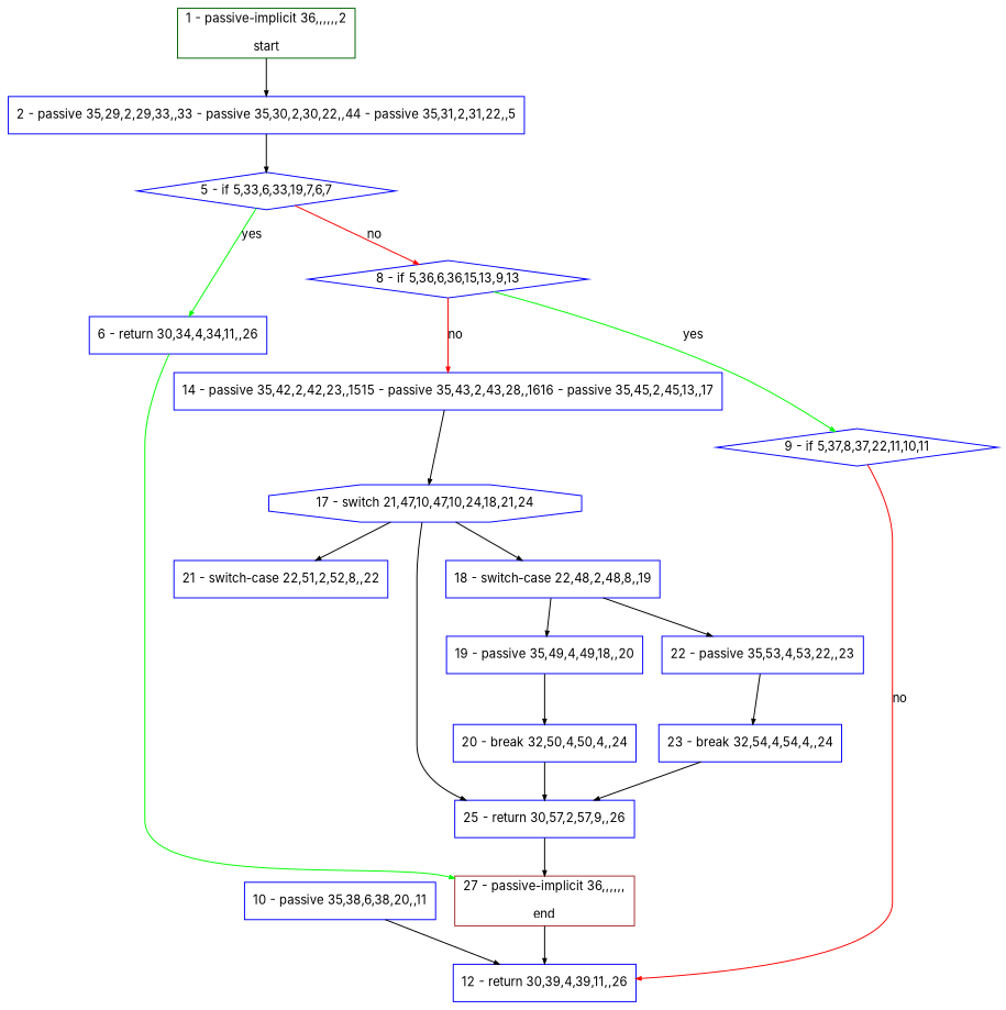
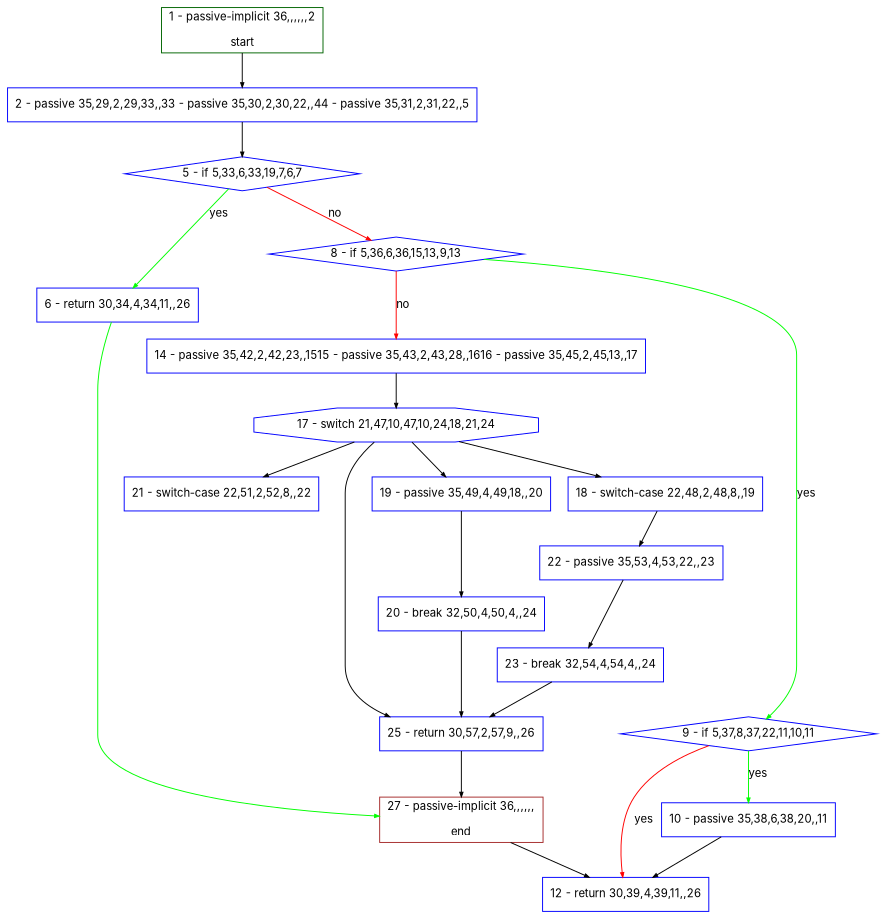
  digraph {
    bgcolor=white
    compound=true
    fillcolor="#FFFFCC"
    fontname=Inter
    fontsize=12
    pack=true
    packmode=clust
    style="rounded,filled"
    node [color="#0000ff" compound=true fillcolor="#ffffff" fixedsize=false fontname=Inter fontsize=12 node_initialized=no shape=box style=filled]
    edge [arrowhead=normal arrowsize=0.5 arrowtail=none color="#000000" compound=true dir=forward fontcolor=black fontname=Inter fontsize=12]
    n1 [label="2 - passive 35,29,2,29,33,,33 - passive 35,30,2,30,22,,44 - passive 35,31,2,31,22,,5"]
    n2 [label="5 - if 5,33,6,33,19,7,6,7" shape=diamond]
    n3 [label="6 - return 30,34,4,34,11,,26"]
    n4 [label="8 - if 5,36,6,36,15,13,9,13" shape=diamond]
    n5 [color="#006400" label="1 - passive-implicit 36,,,,,,2\n\nstart"]
    n6 [color="#a52a2a" label="27 - passive-implicit 36,,,,,,\n\nend"]
    n7 [label="9 - if 5,37,8,37,22,11,10,11" shape=diamond]
    n8 [label="14 - passive 35,42,2,42,23,,1515 - passive 35,43,2,43,28,,1616 - passive 35,45,2,45,13,,17"]
    n9 [label="12 - return 30,39,4,39,11,,26"]
    n10 [label="10 - passive 35,38,6,38,20,,11"]
    n11 [label="17 - switch 21,47,10,47,10,24,18,21,24" shape=octagon]
    n12 [label="18 - switch-case 22,48,2,48,8,,19"]
    n13 [label="21 - switch-case 22,51,2,52,8,,22"]
    n14 [label="25 - return 30,57,2,57,9,,26"]
    n15 [label="19 - passive 35,49,4,49,18,,20"]
    n16 [label="22 - passive 35,53,4,53,22,,23"]
    n17 [label="20 - break 32,50,4,50,4,,24"]
    n18 [label="23 - break 32,54,4,54,4,,24"]
    n1 -> n2
    n2 -> n3 [color="#00ff00" label=yes]
    n2 -> n4 [color="#ff0000" label=no]
    n3 -> n6 [color="#00ff00"]
    n4 -> n7 [color="#00ff00" label=yes]
    n4 -> n8 [color="#ff0000" label=no]
    n5 -> n1
    n6 -> n9
-   n7 -> n9 [color="#ff0000" label=no]
+   n7 -> n9 [color="#ff0000" label=yes]
+   n7 -> n10 [color="#00ff00" label=yes]
    n8 -> n11
    n10 -> n9
    n11 -> n12
    n11 -> n13
    n11 -> n14
-   n12 -> n15
+   n11 -> n15
    n12 -> n16
    n14 -> n6
    n15 -> n17
    n16 -> n18
    n17 -> n14
    n18 -> n14
  }
